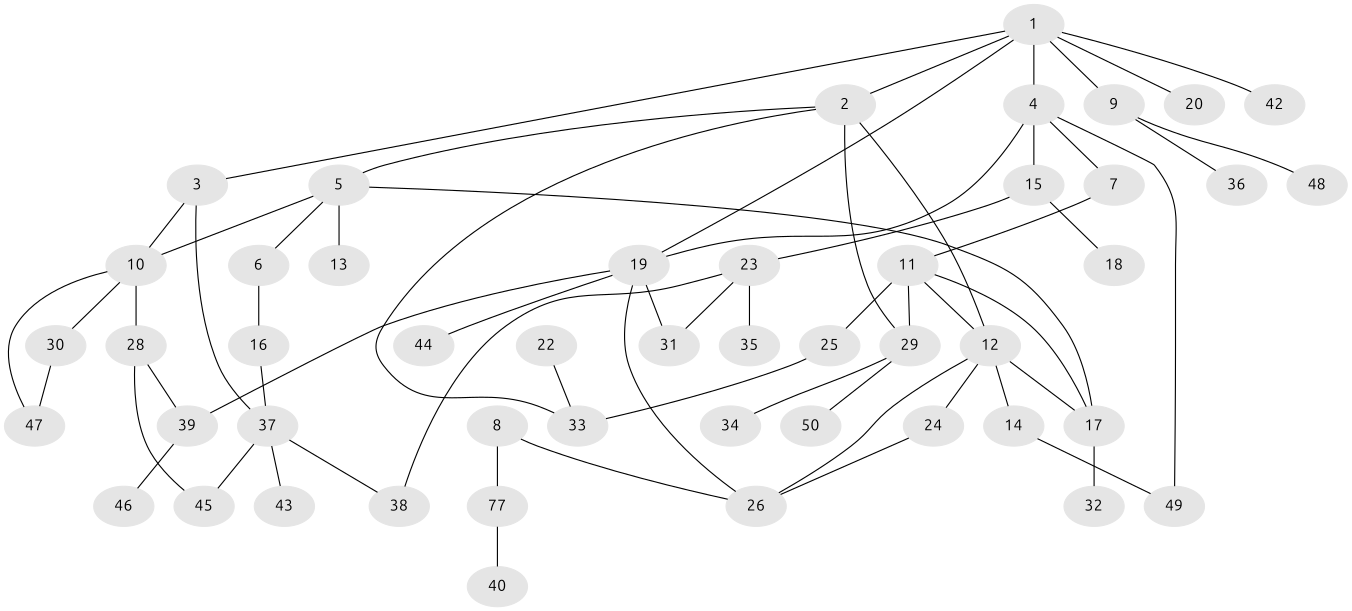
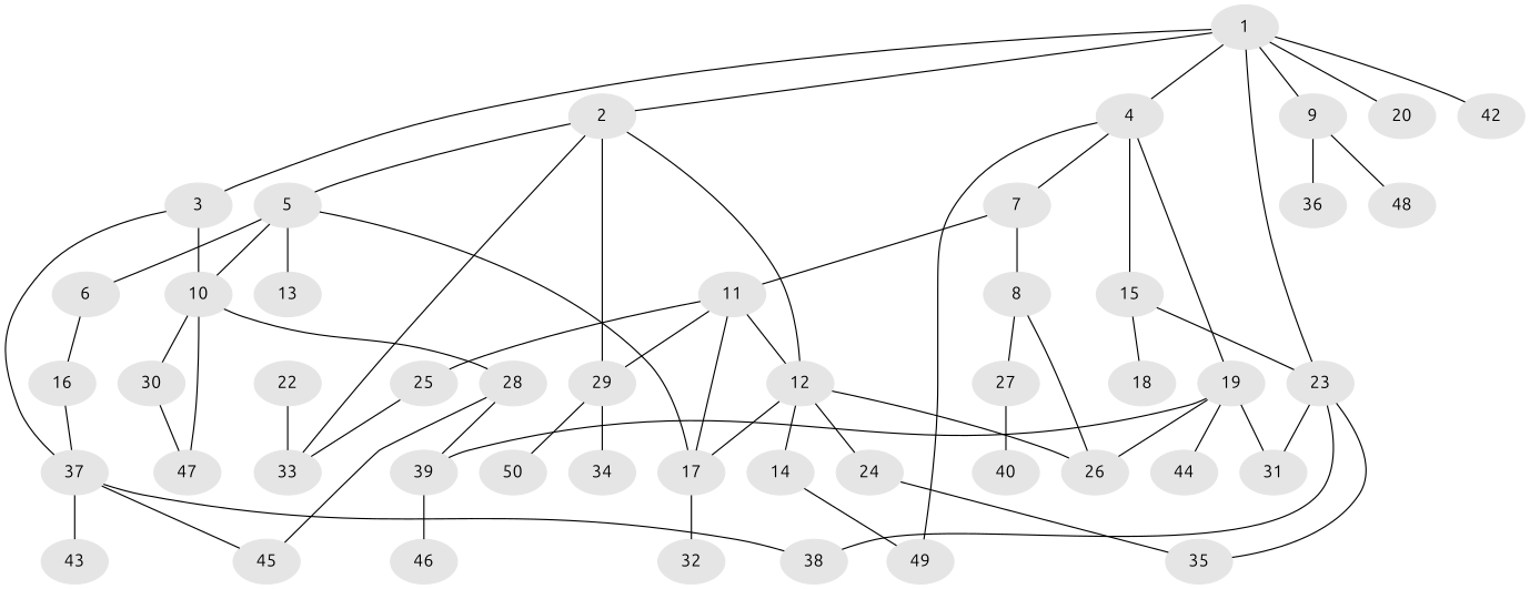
  graph {
    fontname=Ubuntu
    node [color=gray90 fontname=Ubuntu style=filled]
    edge [fontname=Ubuntu]
    1
    2
    3
    4
    9
    19
    20
    42
    5
    12
    29
    33
    10
    37
    7
    15
    49
    8
    11
    36
    48
    26
    31
    39
    44
    6
    13
    17
    14
    24
    22
    34
    50
    28
    30
    47
    38
    45
    43
    18
    23
    16
    32
-   27 [label=77]
+   27
    25
    40
    35
    46
    1 -- 2
    1 -- 3
    1 -- 4
    1 -- 9
-   1 -- 19
+   1 -- 23
    1 -- 20
    1 -- 42
    2 -- 5
    2 -- 12
    2 -- 29
    2 -- 33
    3 -- 10
    3 -- 37
    4 -- 19
    4 -- 7
    4 -- 15
    4 -- 49
    9 -- 36
    9 -- 48
    19 -- 26
    19 -- 31
    19 -- 39
    19 -- 44
    5 -- 10
    5 -- 6
    5 -- 13
    5 -- 17
    12 -- 26
    12 -- 17
    12 -- 14
    12 -- 24
    29 -- 34
    29 -- 50
    10 -- 28
    10 -- 30
    10 -- 47
    37 -- 38
    37 -- 45
    37 -- 43
+   7 -- 8
    7 -- 11
    15 -- 18
    15 -- 23
    8 -- 26
    8 -- 27
    11 -- 12
    11 -- 29
    11 -- 17
    11 -- 25
    39 -- 46
    6 -- 16
    17 -- 32
    14 -- 49
-   24 -- 26
+   24 -- 35
    22 -- 33
    28 -- 39
    28 -- 45
    30 -- 47
    23 -- 31
    23 -- 38
    23 -- 35
    16 -- 37
    27 -- 40
    25 -- 33
  }
